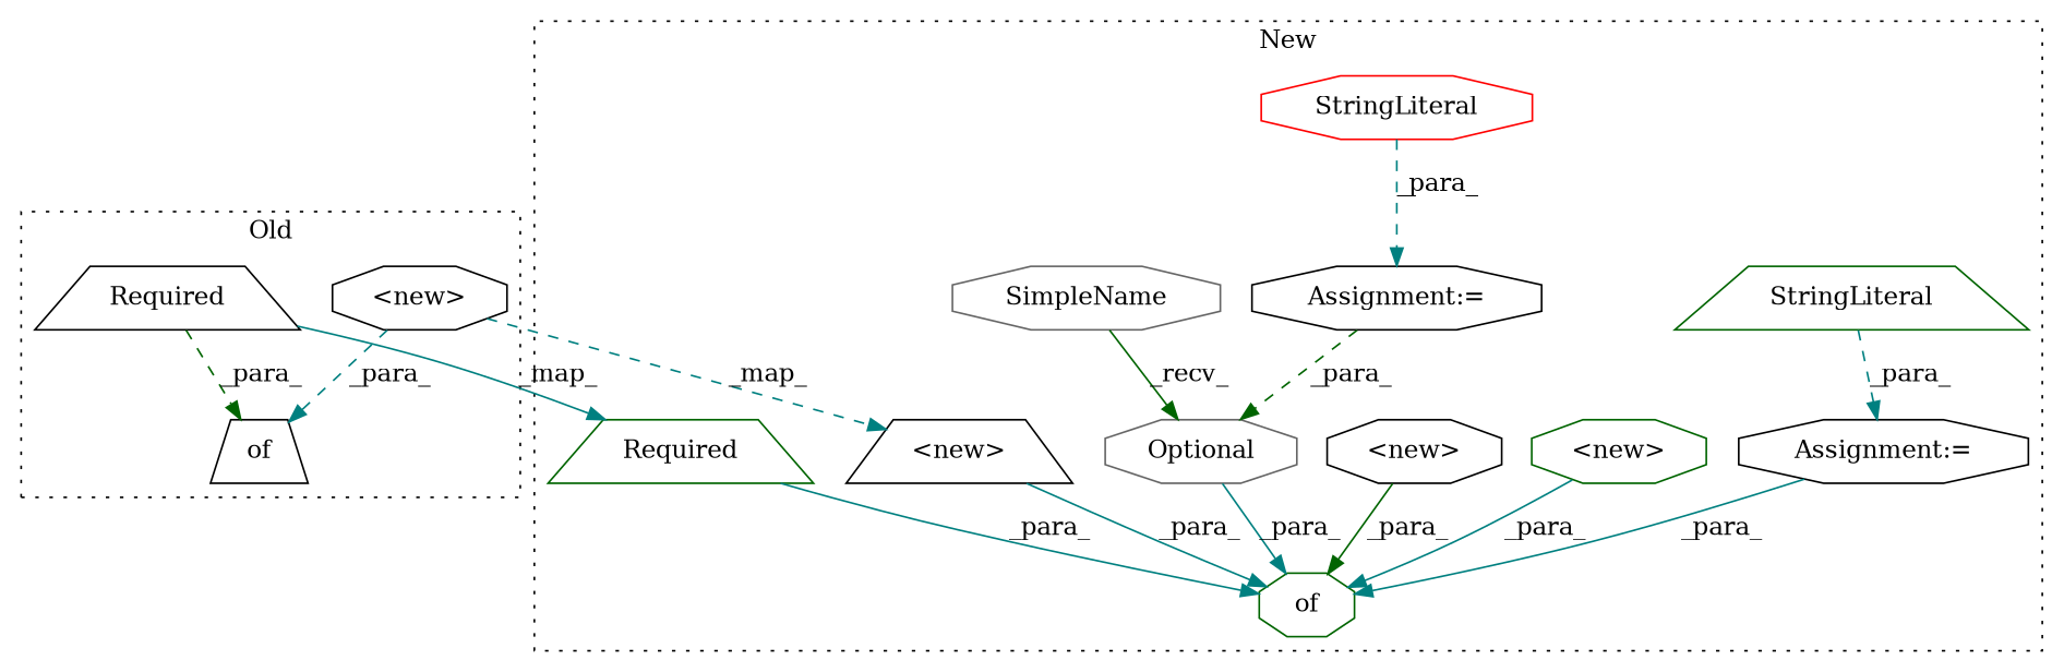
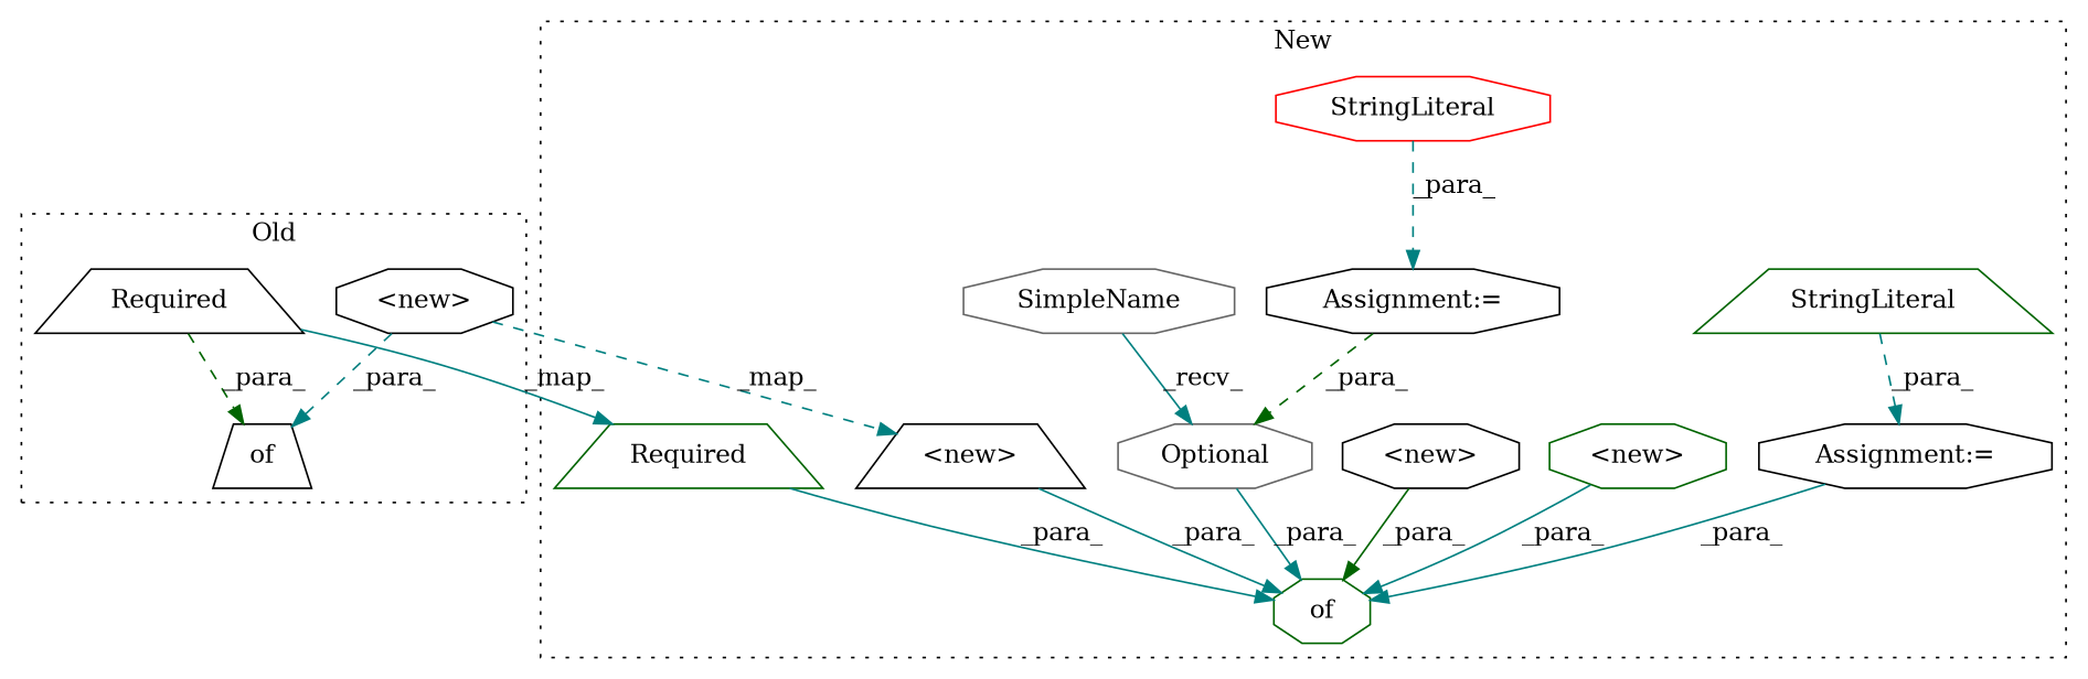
  digraph {
    node [a=32 l="9,1" shape=octagon color=black]
    edge [color=teal style=solid]
    n1 [label=Required s="1585,1606" shape=trapezium]
    n2 [l="3,1" label=of s="1571,1897" shape=trapezium]
    n3 [a=14 l=52 label="<new>" s=1845]
    n4 [label=Required s="1755,1776" shape=trapezium color=darkgreen]
    n5 [l="3,1" label=of s="1741,2546" color=darkgreen]
    n6 [label=Optional s="2461,2486" color=gray40]
    n7 [a=14 l=58 label="<new>" s=2198 color=darkgreen]
    n8 [a=7 l=1 label="Assignment:=" s=1159]
    n9 [a=45 l=13 label=StringLiteral s=1160 color=red]
    n10 [a=14 l=58 label="<new>" s=2488]
    n11 [a=14 l=52 label="<new>" s=2109 shape=trapezium]
    n12 [a=7 l=1 label="Assignment:=" s=1119]
    n13 [a=45 l=17 label=StringLiteral s=1120 shape=trapezium color=darkgreen]
    n14 [a=42 l=10 label=SimpleName s=2450 color=gray40]
    subgraph cluster_1 {
      label=Old
      style=dotted
      n1
      n2
      n3
    }
    subgraph cluster_2 {
      label=New
      style=dotted
      n4
      n5
      n6
      n7
      n8
      n9
      n10
      n11
      n12
      n13
      n14
    }
    n1 -> n2 [label=_para_ color=darkgreen style=dashed]
    n1 -> n4 [label=_map_]
    n3 -> n2 [label=_para_ style=dashed]
    n3 -> n11 [label=_map_ style=dashed]
    n4 -> n5 [label=_para_]
    n6 -> n5 [label=_para_]
    n7 -> n5 [label=_para_]
    n8 -> n6 [label=_para_ color=darkgreen style=dashed]
    n9 -> n8 [label=_para_ style=dashed]
    n10 -> n5 [label=_para_ color=darkgreen]
    n11 -> n5 [label=_para_]
    n12 -> n5 [label=_para_]
    n13 -> n12 [label=_para_ style=dashed]
-   n14 -> n6 [label=_recv_ color=darkgreen]
+   n14 -> n6 [label=_recv_]
  }
